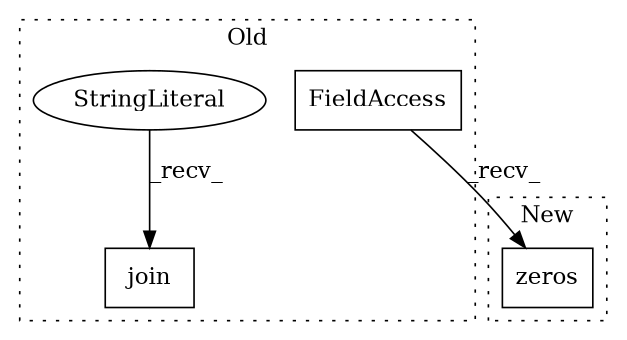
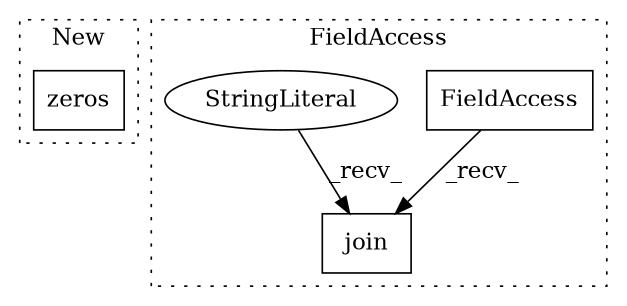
  digraph {
    node [a=32 shape=box]
    n1 [l="6,1" label=zeros s="3679,3728"]
    n2 [l="5,1" label=join s="2900,3006"]
    n3 [a=22 l=7 label=FieldAccess s=2892]
    n4 [a=45 l=4 label=StringLiteral s=2949 shape=ellipse]
    subgraph cluster_1 {
      label=New
      style=dotted
      n1
    }
    subgraph cluster_2 {
-     label=Old
+     label=FieldAccess
      style=dotted
      n2
      n3
      n4
    }
-   n3 -> n1 [label=_recv_]
+   n3 -> n2 [label=_recv_]
    n4 -> n2 [label=_recv_]
  }
